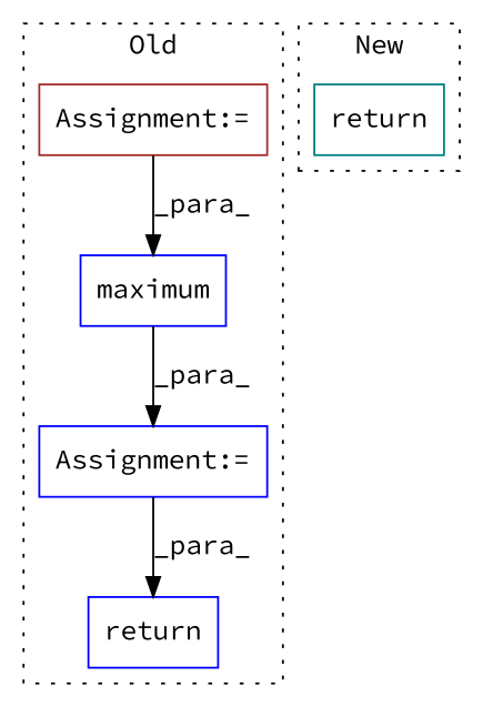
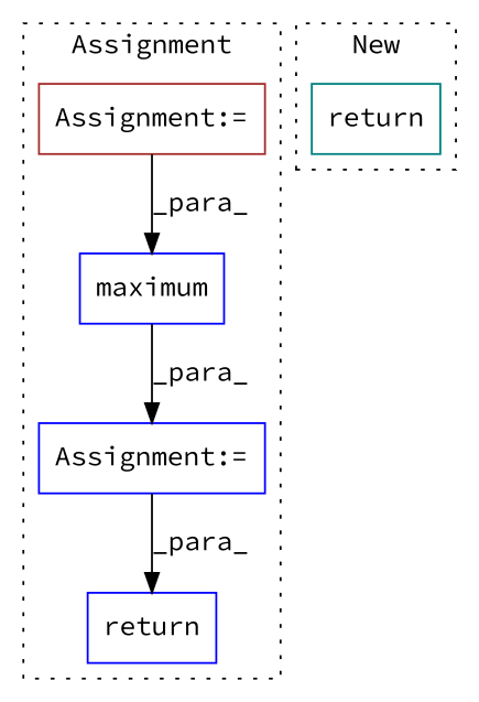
  digraph {
    fontname="Source Code Pro"
    node [a=7 l=1 shape=box color=blue fontname="Source Code Pro"]
    edge [fontname="Source Code Pro"]
    n1 [a=32 l="8,1" label=maximum s="19351,19368"]
    n2 [label="Assignment:=" s=19291 color=brown]
    n3 [a=41 l=7 label=return s=19376]
    n4 [label="Assignment:=" s=19339]
    n5 [a=41 l=7 label=return s=19579 color=teal]
    subgraph cluster_1 {
-     label=Old
+     label=Assignment
      style=dotted
      n1
      n2
      n3
      n4
    }
    subgraph cluster_2 {
      label=New
      style=dotted
      n5
    }
    n1 -> n4 [label=_para_]
    n2 -> n1 [label=_para_]
    n4 -> n3 [label=_para_]
  }
